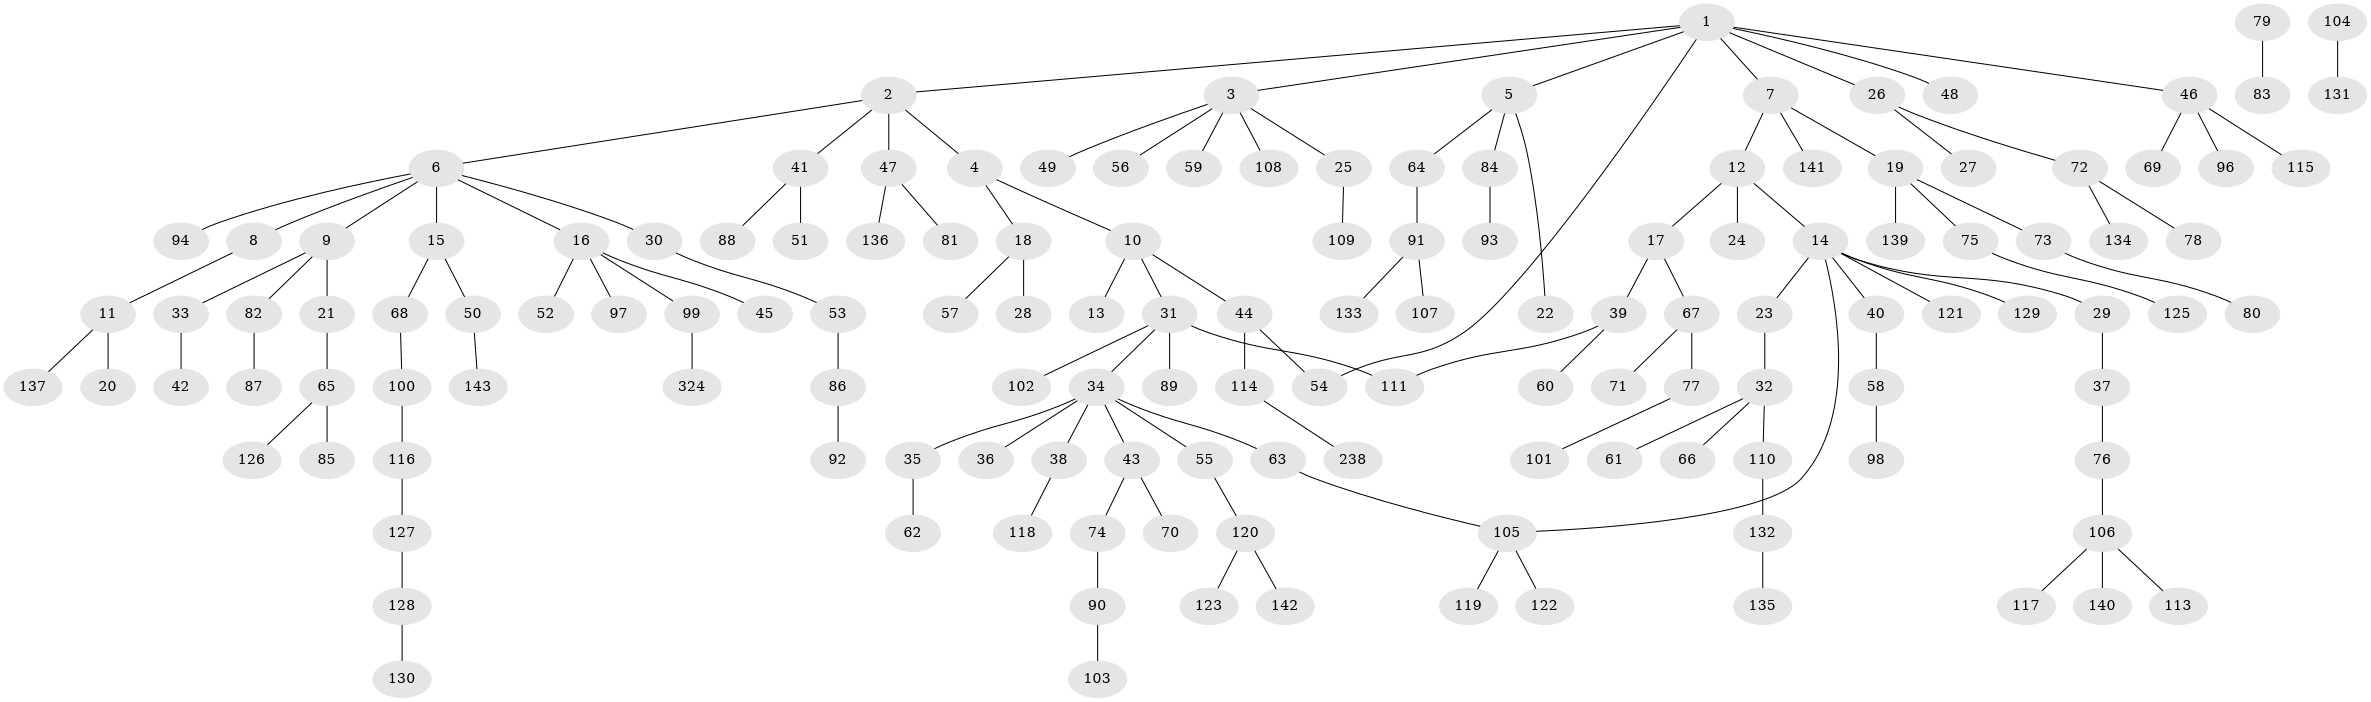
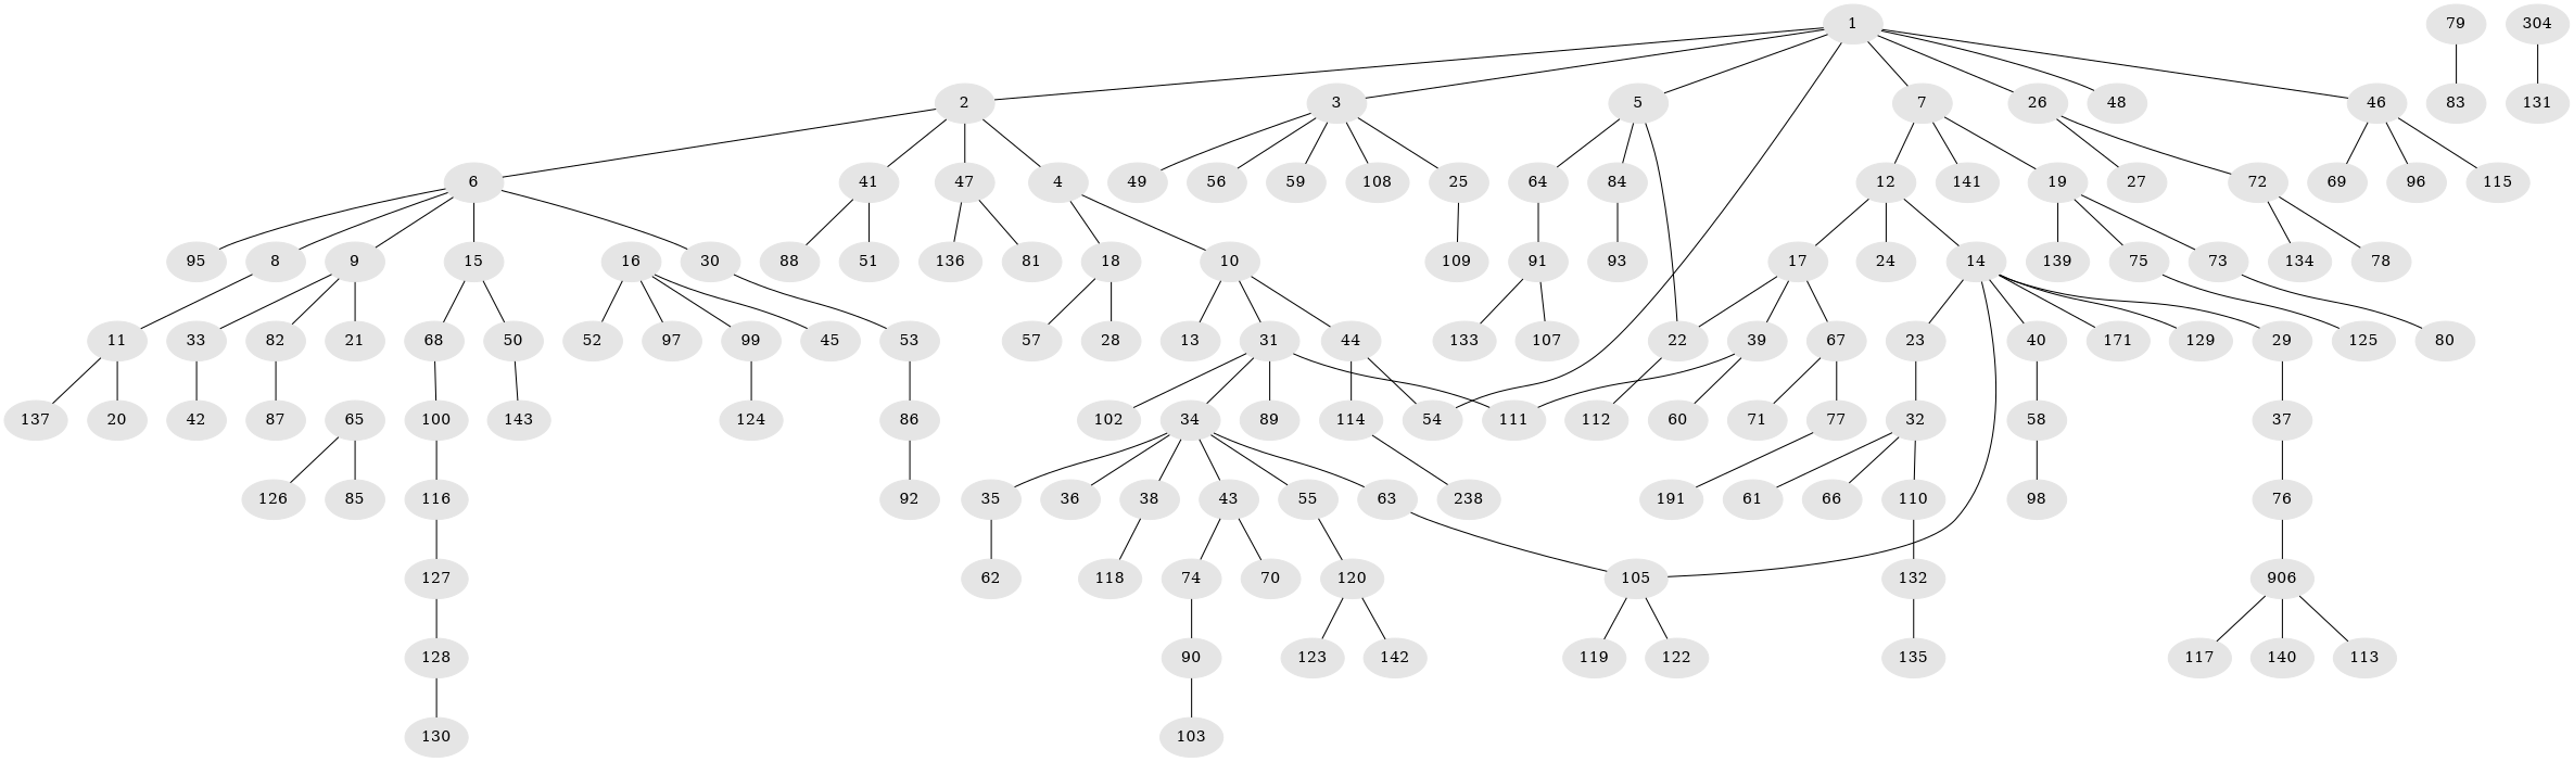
  graph {
    node [color=gray90 style=filled]
    1
    2
    3
    5
    7
    26
    46
    48
    54
    4
    6
    41
    47
    25
    49
    56
    59
    108
    22
    64
    84
    12
    19
    141
    27
    72
    69
    96
    115
    10
    18
    8
    9
    15
    16
    30
-   94
+   94 [label=95]
    51
    88
    81
    136
    109
    13
    31
    44
    28
    57
+   112
    91
    93
    11
    21
    33
    82
    50
    68
    45
    52
    97
    99
    53
    14
    17
    24
    73
    75
    139
    20
    137
    65
    42
    87
    34
    89
    102
    111
    114
    23
    29
    40
    105
-   121
+   121 [label=171]
    129
    39
    67
    32
    37
    58
    119
    122
    143
    100
-   124 [label=324]
+   124
    60
    71
    77
    79
    83
    80
    125
    85
    126
    61
    66
    110
    78
    134
    76
    86
    35
    36
    38
    43
    55
    63
    132
    62
    118
    70
    74
    120
-   106
+   106 [label=906]
    98
    90
    n125 [label=238]
    92
    123
    142
    107
    133
-   101
+   101 [label=191]
    116
    103
    113
    117
    140
-   104
+   104 [label=304]
    131
    127
    135
    128
    130
    1 -- 2
    1 -- 3
    1 -- 5
    1 -- 7
    1 -- 26
    1 -- 46
    1 -- 48
    1 -- 54
    2 -- 4
    2 -- 6
    2 -- 41
    2 -- 47
    3 -- 25
    3 -- 49
    3 -- 56
    3 -- 59
    3 -- 108
    5 -- 22
    5 -- 64
    5 -- 84
    7 -- 12
    7 -- 19
    7 -- 141
    26 -- 27
    26 -- 72
    46 -- 69
    46 -- 96
    46 -- 115
    4 -- 10
    4 -- 18
    6 -- 8
    6 -- 9
    6 -- 15
-   6 -- 16
    6 -- 30
    6 -- 94
    41 -- 51
    41 -- 88
    47 -- 81
    47 -- 136
    25 -- 109
+   22 -- 112
    64 -- 91
    84 -- 93
    12 -- 14
    12 -- 17
    12 -- 24
    19 -- 73
    19 -- 75
    19 -- 139
    72 -- 78
    72 -- 134
    10 -- 13
    10 -- 31
    10 -- 44
    18 -- 28
    18 -- 57
    8 -- 11
    9 -- 21
    9 -- 33
    9 -- 82
    15 -- 50
    15 -- 68
    16 -- 45
    16 -- 52
    16 -- 97
    16 -- 99
    30 -- 53
    31 -- 34
    31 -- 89
    31 -- 102
    31 -- 111
    44 -- 54
    44 -- 114
    91 -- 107
    91 -- 133
    11 -- 20
    11 -- 137
-   21 -- 65
    33 -- 42
    82 -- 87
    50 -- 143
    68 -- 100
    99 -- 124
    53 -- 86
    14 -- 23
    14 -- 29
    14 -- 40
    14 -- 105
    14 -- 121
    14 -- 129
+   17 -- 22
    17 -- 39
    17 -- 67
    73 -- 80
    75 -- 125
    65 -- 85
    65 -- 126
    34 -- 35
    34 -- 36
    34 -- 38
    34 -- 43
    34 -- 55
    34 -- 63
    114 -- n125
    23 -- 32
    29 -- 37
    40 -- 58
    105 -- 119
    105 -- 122
    39 -- 111
    39 -- 60
    67 -- 71
    67 -- 77
    32 -- 61
    32 -- 66
    32 -- 110
    37 -- 76
    58 -- 98
    100 -- 116
    77 -- 101
    79 -- 83
    110 -- 132
    76 -- 106
    86 -- 92
    35 -- 62
    38 -- 118
    43 -- 70
    43 -- 74
    55 -- 120
    63 -- 105
    132 -- 135
    74 -- 90
    120 -- 123
    120 -- 142
    106 -- 113
    106 -- 117
    106 -- 140
    90 -- 103
    116 -- 127
    104 -- 131
    127 -- 128
    128 -- 130
  }
